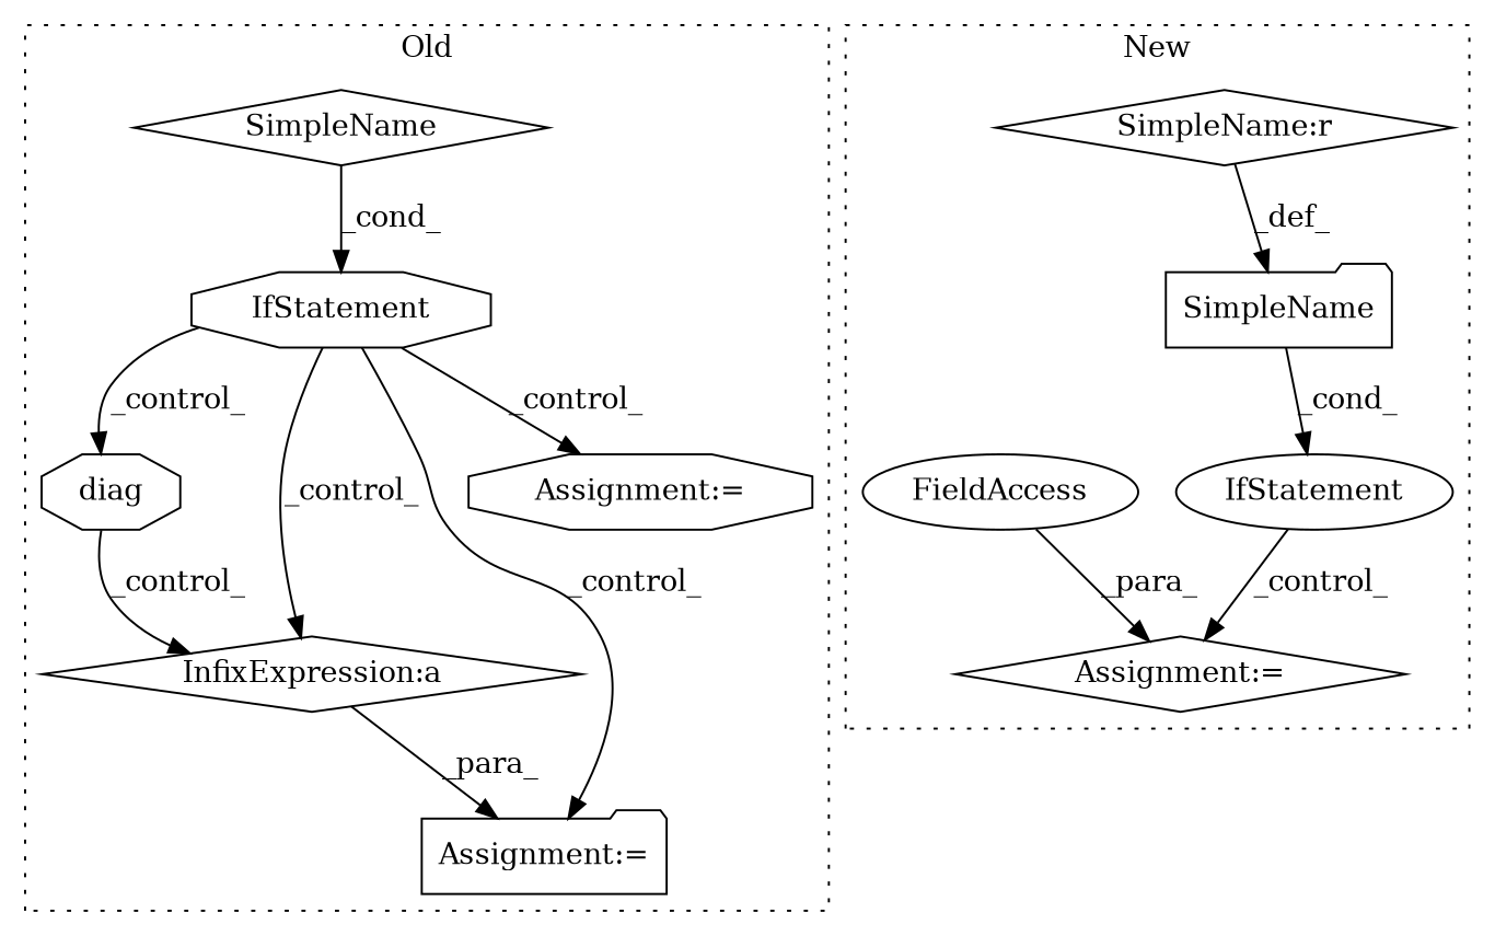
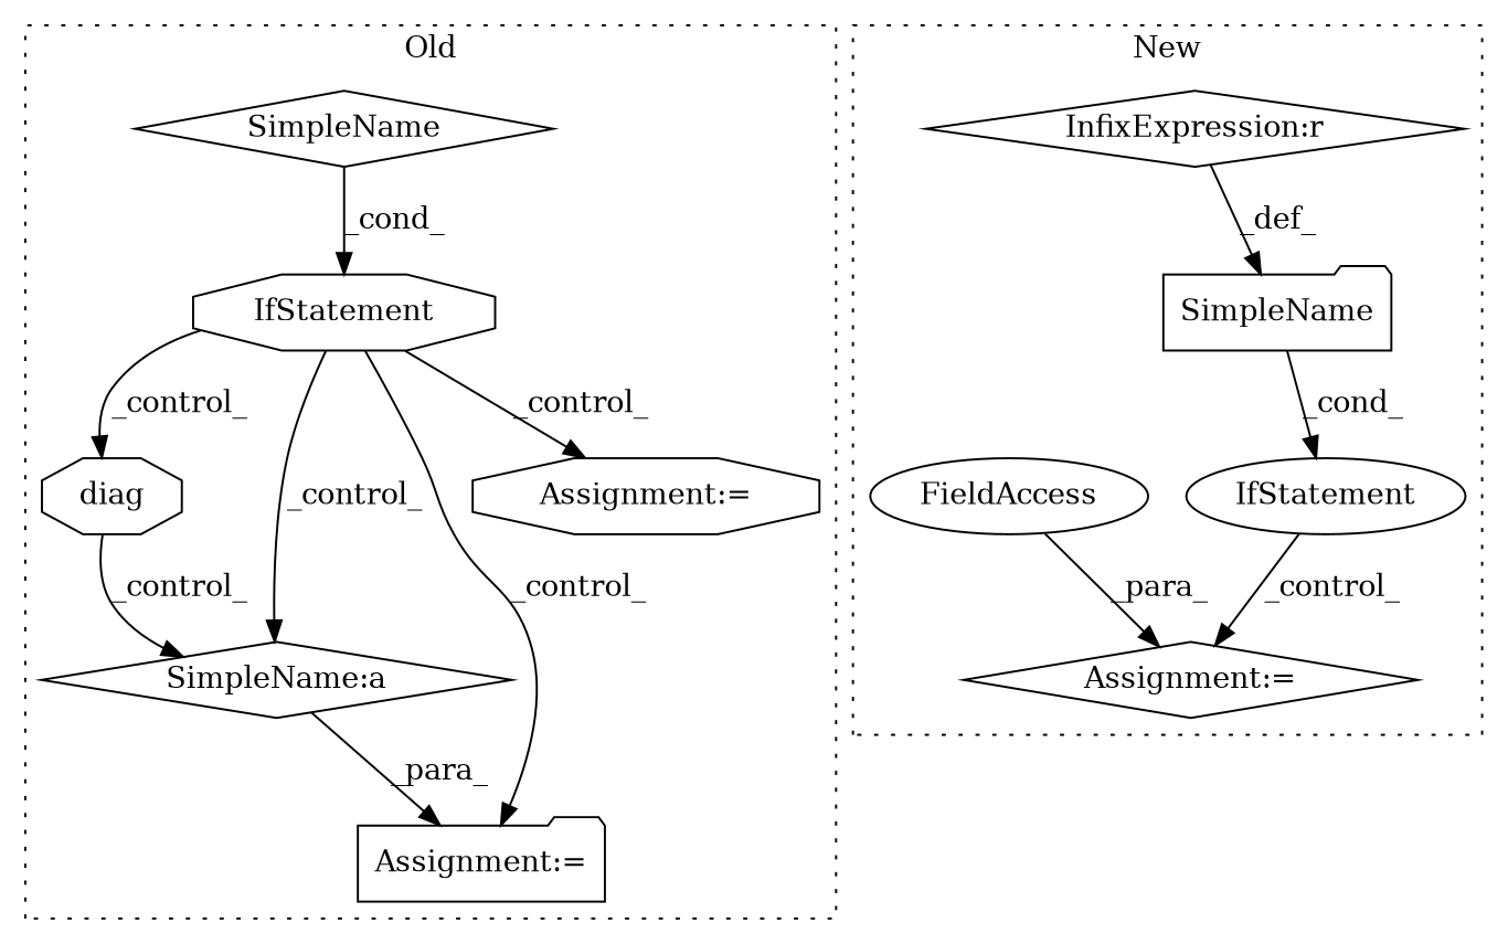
  digraph {
    node [a=7 shape=diamond]
    n1 [a=32 l=6 label=diag s=8752 shape=octagon]
    n2 [l=14 label="Assignment:=" s=8725 shape=folder]
-   n3 [a=27 l=3 label="InfixExpression:a" s=8744]
+   n3 [a=27 l=3 label="SimpleName:a" s=8744]
    n4 [a=25 l="4,2" label=IfStatement s="8602,8646" shape=octagon]
    n5 [a=42 label=SimpleName]
    n6 [l=2 label="Assignment:=" s=8686 shape=octagon]
    n7 [a=25 l="4,2" label=IfStatement s="8633,8689" shape=ellipse]
    n8 [l=34 label="Assignment:=" s=8865]
    n9 [a=42 label=SimpleName shape=folder]
-   n10 [a=27 l=4 label="SimpleName:r" s=8651]
+   n10 [a=27 l=4 label="InfixExpression:r" s=8651]
    n11 [a=22 l=17 label=FieldAccess s=8873 shape=ellipse]
    subgraph cluster_1 {
      label=Old
      style=dotted
      n1
      n2
      n3
      n4
      n5
      n6
    }
    subgraph cluster_2 {
      label=New
      style=dotted
      n7
      n8
      n9
      n10
      n11
    }
    n1 -> n3 [label=_control_]
    n3 -> n2 [label=_para_]
    n4 -> n1 [label=_control_]
    n4 -> n2 [label=_control_]
    n4 -> n3 [label=_control_]
    n4 -> n6 [label=_control_]
    n5 -> n4 [label=_cond_]
    n7 -> n8 [label=_control_]
    n9 -> n7 [label=_cond_]
    n10 -> n9 [label=_def_]
    n11 -> n8 [label=_para_]
  }
